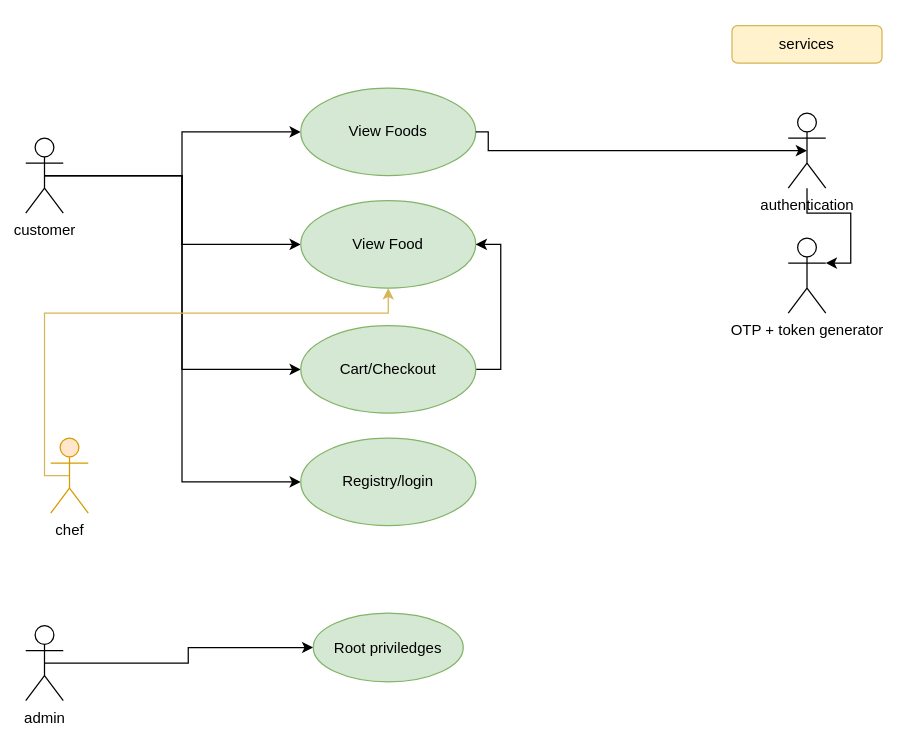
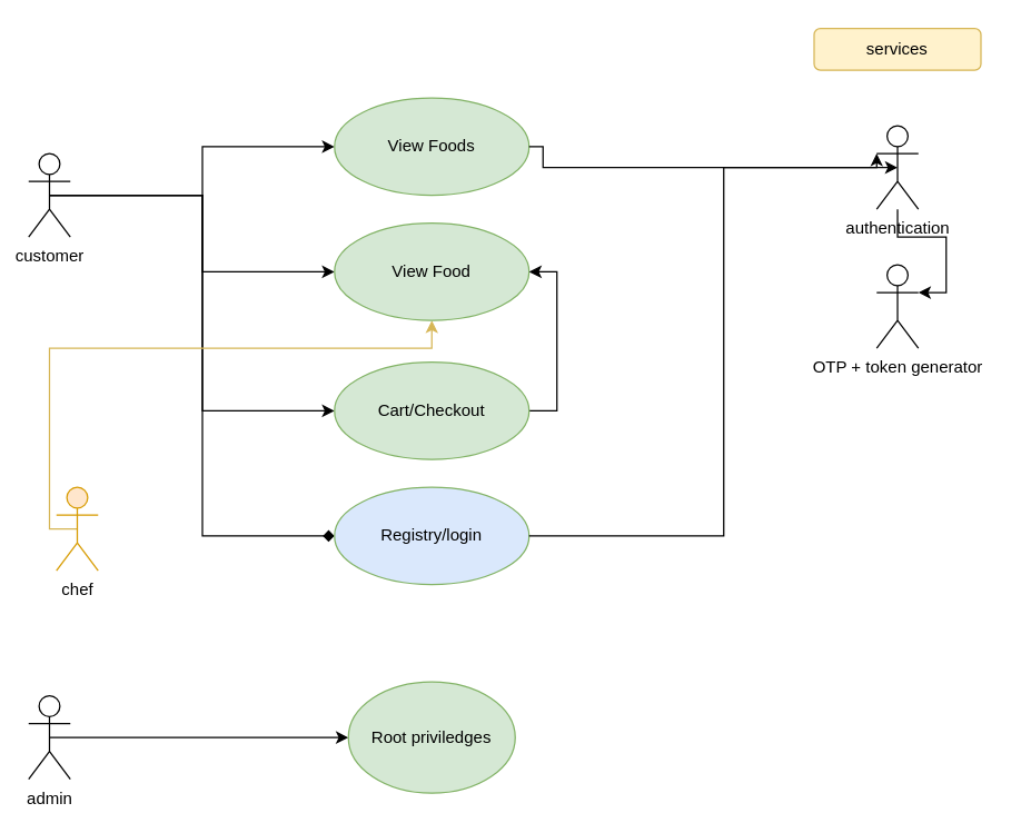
  <mxCell id="0" />
  <mxCell id="1" parent="0" />
  <mxCell id="2" style="edgeStyle=orthogonalEdgeStyle;rounded=0;orthogonalLoop=1;jettySize=auto;html=1;exitX=0.5;exitY=0.5;exitDx=0;exitDy=0;exitPerimeter=0;entryX=0;entryY=0.5;entryDx=0;entryDy=0;" edge="1" parent="1" source="6" target="11"><mxGeometry relative="1" as="geometry" /></mxCell>
  <mxCell id="3" style="edgeStyle=orthogonalEdgeStyle;rounded=0;orthogonalLoop=1;jettySize=auto;html=1;exitX=0.5;exitY=0.5;exitDx=0;exitDy=0;exitPerimeter=0;entryX=0;entryY=0.5;entryDx=0;entryDy=0;" edge="1" parent="1" source="6" target="12"><mxGeometry relative="1" as="geometry" /></mxCell>
  <mxCell id="4" style="edgeStyle=orthogonalEdgeStyle;rounded=0;orthogonalLoop=1;jettySize=auto;html=1;exitX=0.5;exitY=0.5;exitDx=0;exitDy=0;exitPerimeter=0;entryX=0;entryY=0.5;entryDx=0;entryDy=0;" edge="1" parent="1" source="6" target="14"><mxGeometry relative="1" as="geometry" /></mxCell>
- <mxCell id="5" style="edgeStyle=orthogonalEdgeStyle;rounded=0;orthogonalLoop=1;jettySize=auto;html=1;exitX=0.5;exitY=0.5;exitDx=0;exitDy=0;exitPerimeter=0;entryX=0;entryY=0.5;entryDx=0;entryDy=0;" edge="1" parent="1" source="6" target="20"><mxGeometry relative="1" as="geometry" /></mxCell>
+ <mxCell id="5" style="edgeStyle=orthogonalEdgeStyle;rounded=0;orthogonalLoop=1;jettySize=auto;html=1;exitX=0.5;exitY=0.5;exitDx=0;exitDy=0;exitPerimeter=0;entryX=0;entryY=0.5;entryDx=0;entryDy=0;endArrow=diamond;" edge="1" parent="1" source="6" target="20"><mxGeometry relative="1" as="geometry" /></mxCell>
  <mxCell id="6" value="customer" style="shape=umlActor;verticalLabelPosition=bottom;verticalAlign=top;html=1;" vertex="1" parent="1"><mxGeometry x="20" y="110" width="30" height="60" as="geometry" /></mxCell>
  <mxCell id="7" style="edgeStyle=orthogonalEdgeStyle;rounded=0;orthogonalLoop=1;jettySize=auto;html=1;exitX=0.5;exitY=0.5;exitDx=0;exitDy=0;exitPerimeter=0;fillColor=#fff2cc;strokeColor=#d6b656;" edge="1" parent="1" source="8" target="12"><mxGeometry relative="1" as="geometry"><Array as="points"><mxPoint x="35" y="250" /><mxPoint x="310" y="250" /></Array></mxGeometry></mxCell>
  <mxCell id="8" value="chef" style="shape=umlActor;verticalLabelPosition=bottom;verticalAlign=top;html=1;fillColor=#ffe6cc;strokeColor=#d79b00;" vertex="1" parent="1"><mxGeometry x="40" y="350" width="30" height="60" as="geometry" /></mxCell>
  <mxCell id="9" style="edgeStyle=orthogonalEdgeStyle;rounded=0;orthogonalLoop=1;jettySize=auto;html=1;exitX=0.5;exitY=0.5;exitDx=0;exitDy=0;exitPerimeter=0;entryX=0;entryY=0.5;entryDx=0;entryDy=0;" edge="1" parent="1" source="10" target="22"><mxGeometry relative="1" as="geometry"><mxPoint x="240" y="530" as="targetPoint" /></mxGeometry></mxCell>
  <mxCell id="10" value="admin" style="shape=umlActor;verticalLabelPosition=bottom;verticalAlign=top;html=1;" vertex="1" parent="1"><mxGeometry x="20" y="500" width="30" height="60" as="geometry" /></mxCell>
  <mxCell id="11" value="View Foods" style="ellipse;whiteSpace=wrap;html=1;fillColor=#d5e8d4;strokeColor=#82b366;" vertex="1" parent="1"><mxGeometry x="240" y="70" width="140" height="70" as="geometry" /></mxCell>
  <mxCell id="12" value="View Food" style="ellipse;whiteSpace=wrap;html=1;fillColor=#d5e8d4;strokeColor=#82b366;" vertex="1" parent="1"><mxGeometry x="240" y="160" width="140" height="70" as="geometry" /></mxCell>
  <mxCell id="13" style="edgeStyle=orthogonalEdgeStyle;rounded=0;orthogonalLoop=1;jettySize=auto;html=1;entryX=1;entryY=0.5;entryDx=0;entryDy=0;" edge="1" parent="1" source="14" target="12"><mxGeometry relative="1" as="geometry"><Array as="points"><mxPoint x="400" y="295" /><mxPoint x="400" y="195" /></Array></mxGeometry></mxCell>
  <mxCell id="14" value="Cart/Checkout" style="ellipse;whiteSpace=wrap;html=1;fillColor=#d5e8d4;strokeColor=#82b366;" vertex="1" parent="1"><mxGeometry x="240" y="260" width="140" height="70" as="geometry" /></mxCell>
  <mxCell id="15" value="authentication" style="shape=umlActor;verticalLabelPosition=bottom;verticalAlign=top;html=1;" vertex="1" parent="1"><mxGeometry x="630" y="90" width="30" height="60" as="geometry" /></mxCell>
  <mxCell id="16" value="services" style="rounded=1;whiteSpace=wrap;html=1;fillColor=#fff2cc;strokeColor=#d6b656;" vertex="1" parent="1"><mxGeometry x="585" y="20" width="120" height="30" as="geometry" /></mxCell>
  <mxCell id="17" value="OTP + token generator" style="shape=umlActor;verticalLabelPosition=bottom;verticalAlign=top;html=1;" vertex="1" parent="1"><mxGeometry x="630" y="190" width="30" height="60" as="geometry" /></mxCell>
  <mxCell id="18" style="edgeStyle=orthogonalEdgeStyle;rounded=0;orthogonalLoop=1;jettySize=auto;html=1;exitX=1;exitY=0.5;exitDx=0;exitDy=0;entryX=0.5;entryY=0.5;entryDx=0;entryDy=0;entryPerimeter=0;" edge="1" parent="1" source="11" target="15"><mxGeometry relative="1" as="geometry"><Array as="points"><mxPoint x="390" y="105" /><mxPoint x="390" y="120" /></Array></mxGeometry></mxCell>
  <mxCell id="19" style="edgeStyle=orthogonalEdgeStyle;rounded=0;orthogonalLoop=1;jettySize=auto;html=1;entryX=1;entryY=0.333;entryDx=0;entryDy=0;entryPerimeter=0;" edge="1" parent="1" source="15" target="17"><mxGeometry relative="1" as="geometry" /></mxCell>
- <mxCell id="20" value="Registry/login" style="ellipse;whiteSpace=wrap;html=1;fillColor=#d5e8d4;strokeColor=#82b366;" vertex="1" parent="1"><mxGeometry x="240" y="350" width="140" height="70" as="geometry" /></mxCell>
- <mxCell id="22" value="Root priviledges&lt;br&gt;" style="ellipse;whiteSpace=wrap;html=1;fillColor=#d5e8d4;strokeColor=#82b366;" vertex="1" parent="1"><mxGeometry x="250" y="490" width="120" height="55" as="geometry" /></mxCell>
+ <mxCell id="20" value="Registry/login" style="ellipse;whiteSpace=wrap;html=1;fillColor=#dae8fc;strokeColor=#82b366;" vertex="1" parent="1"><mxGeometry x="240" y="350" width="140" height="70" as="geometry" /></mxCell>
+ <mxCell id="21" style="edgeStyle=orthogonalEdgeStyle;rounded=0;orthogonalLoop=1;jettySize=auto;html=1;exitX=1;exitY=0.5;exitDx=0;exitDy=0;entryX=0;entryY=0.333;entryDx=0;entryDy=0;entryPerimeter=0;" edge="1" parent="1" source="20" target="15"><mxGeometry relative="1" as="geometry"><Array as="points"><mxPoint x="520" y="385" /><mxPoint x="520" y="120" /><mxPoint x="630" y="120" /></Array></mxGeometry></mxCell>
+ <mxCell id="22" value="Root priviledges&lt;br&gt;" style="ellipse;whiteSpace=wrap;html=1;fillColor=#d5e8d4;strokeColor=#82b366;" vertex="1" parent="1"><mxGeometry x="250" y="490" width="120" height="80" as="geometry" /></mxCell>
